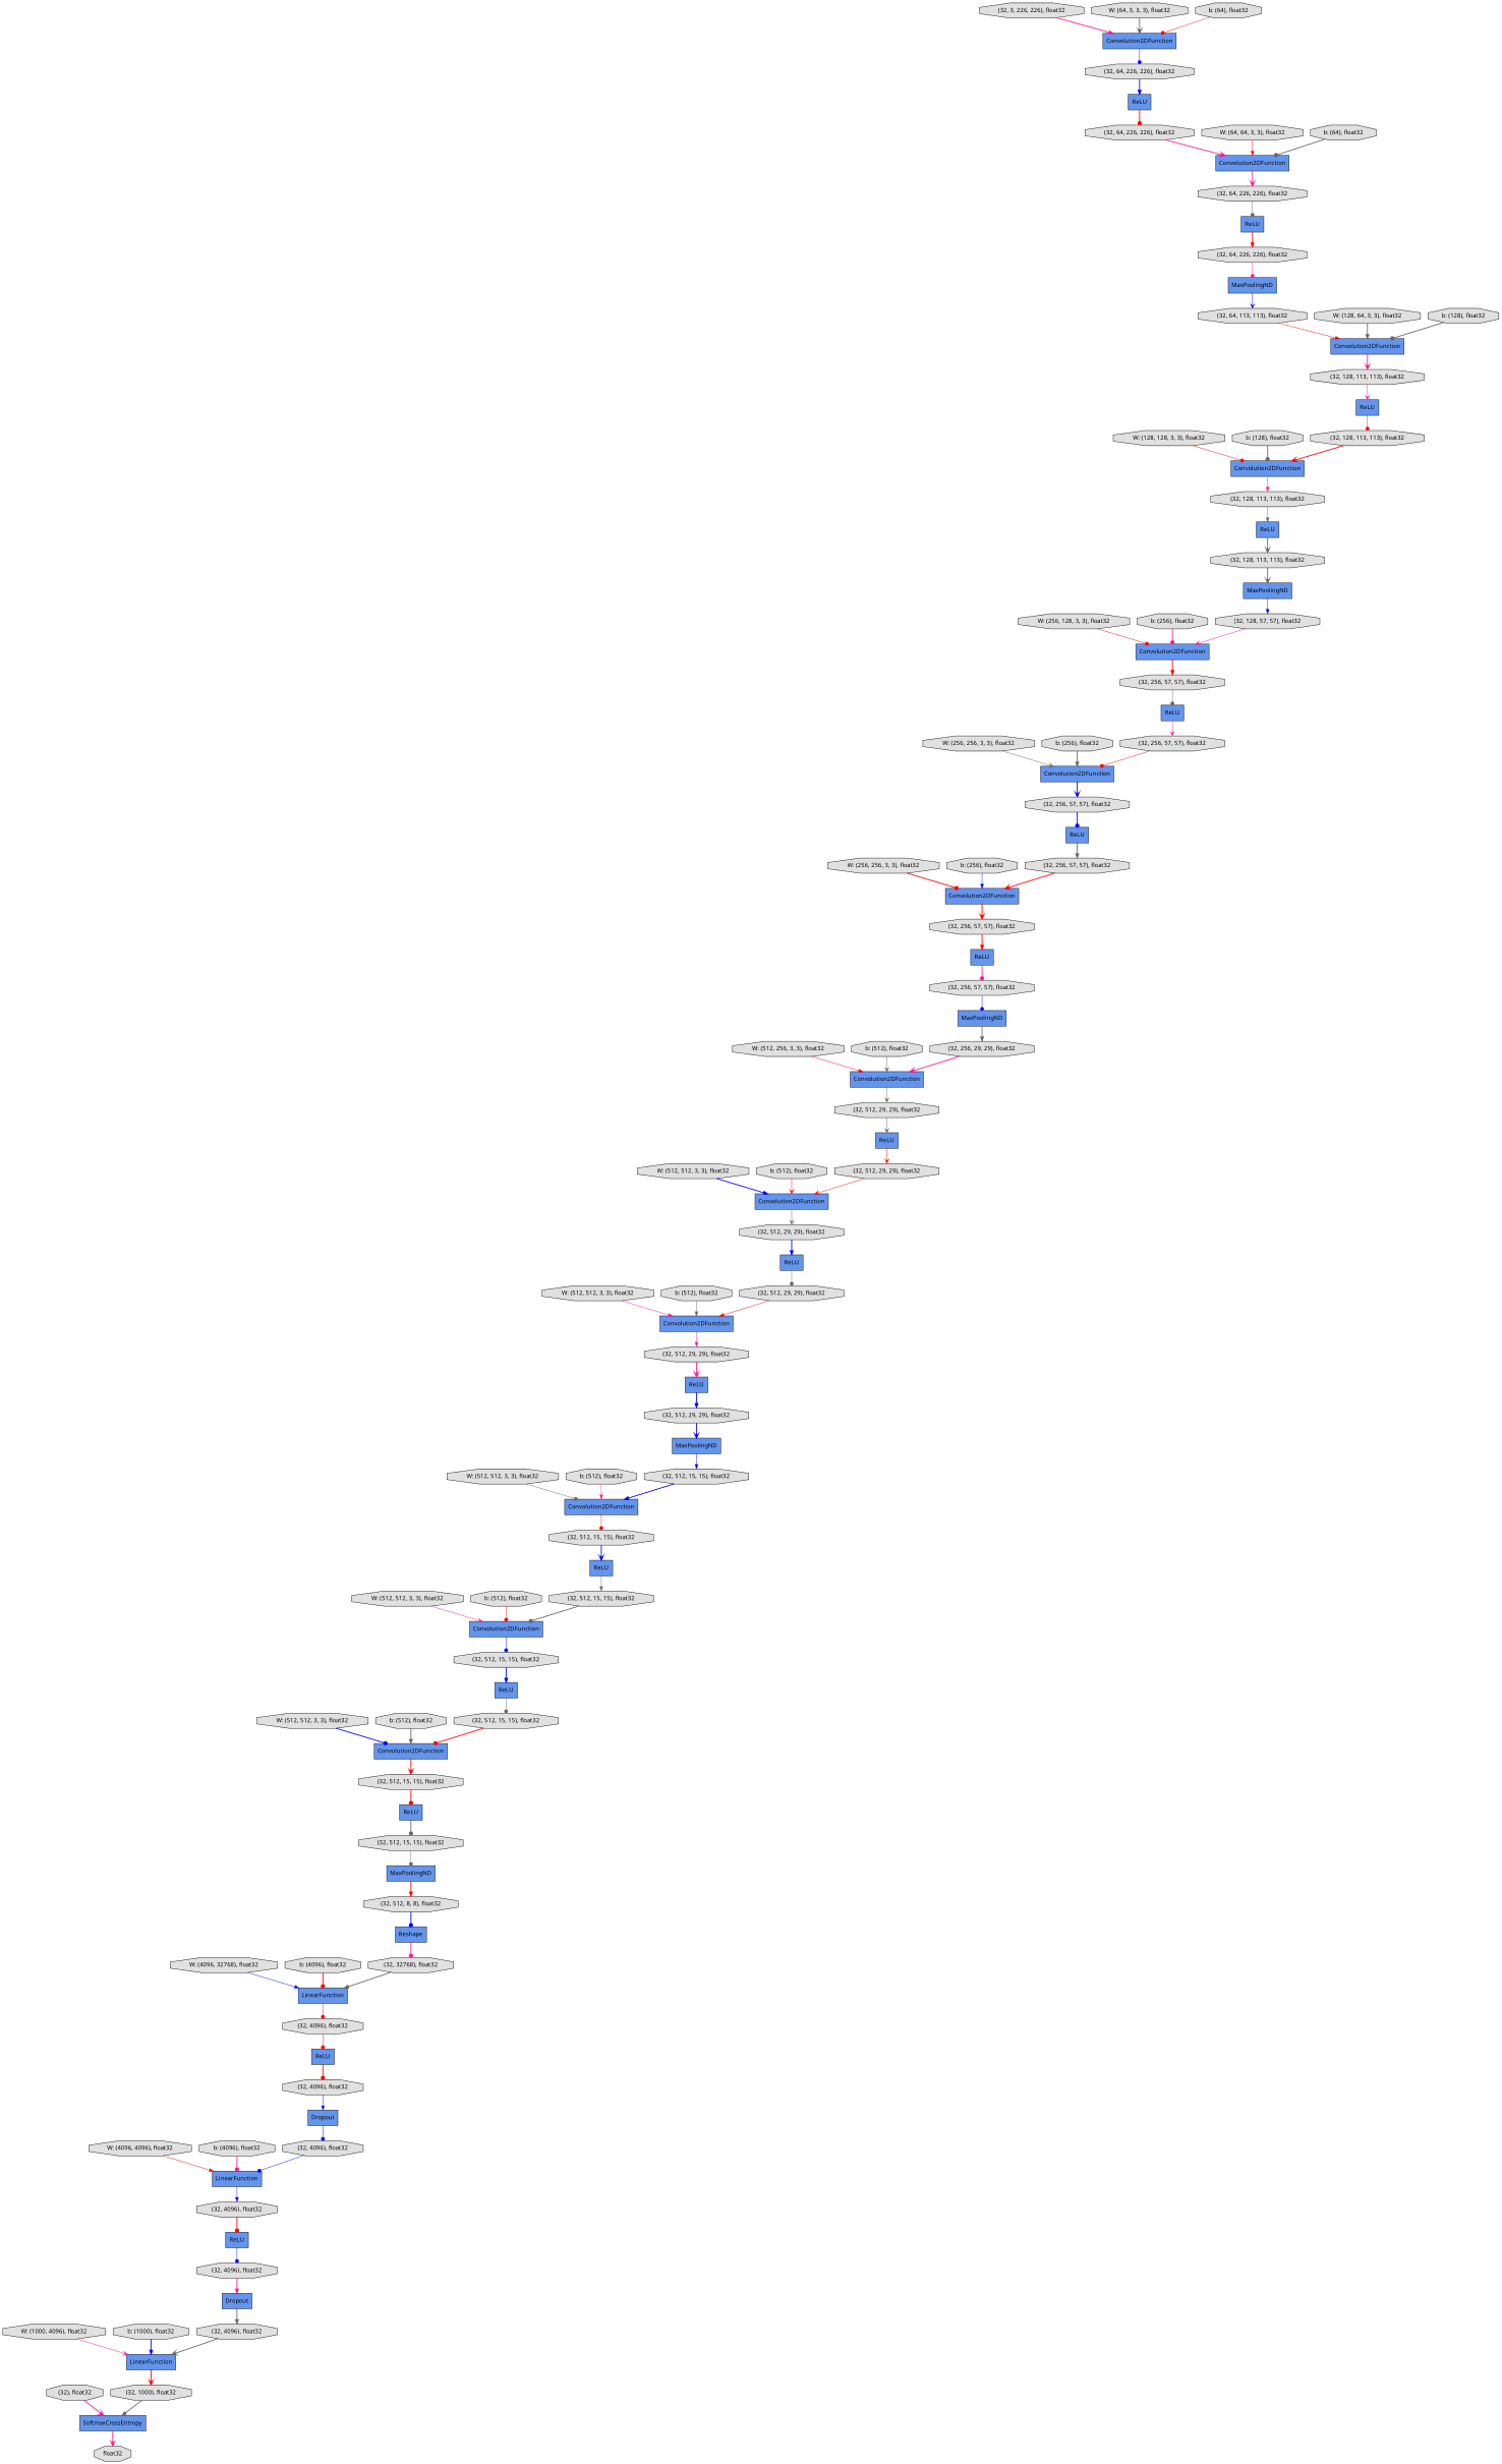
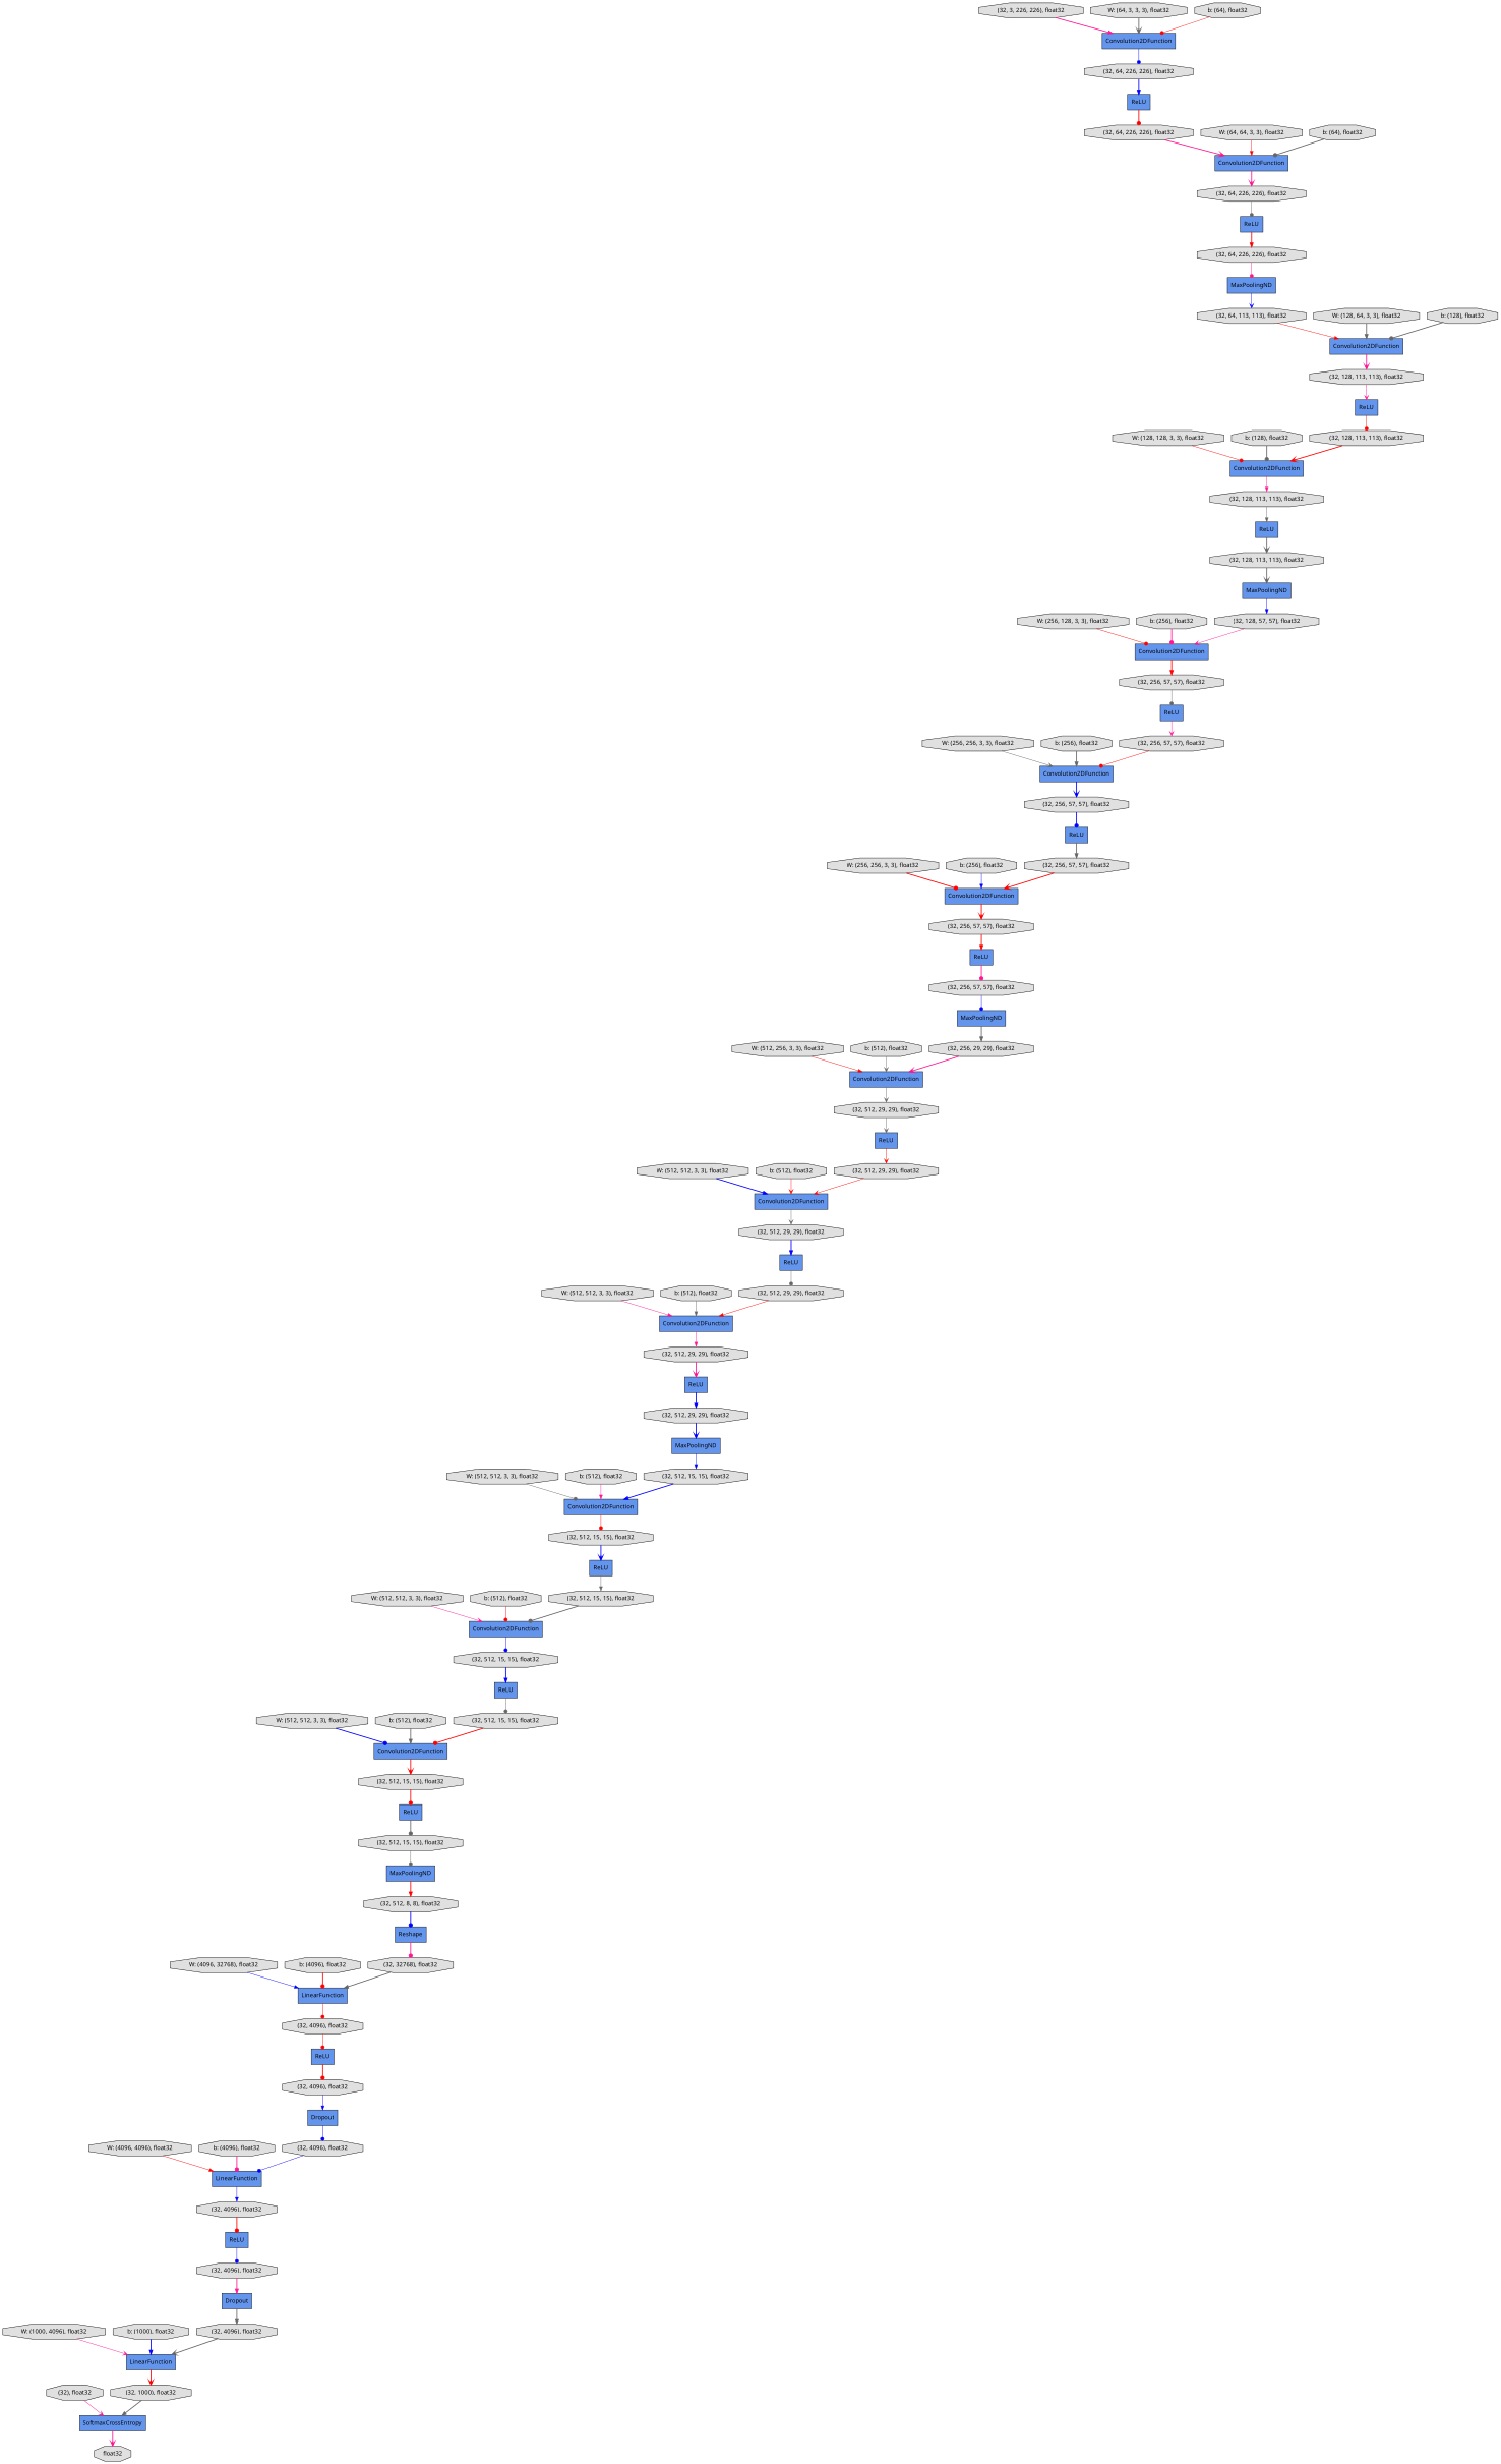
  digraph {
    fontname="Noto Sans"
    rankdir=TB
    node [fillcolor="#E0E0E0" fontname="Noto Sans" shape=octagon style=filled]
    edge [arrowhead=dot color=red fontname="Noto Sans" style=bold]
    n1 [fillcolor="#6495ED" label=ReLU shape=record]
    n2 [label="(32, 128, 113, 113), float32"]
    n3 [fillcolor="#6495ED" label=Convolution2DFunction shape=record]
    n4 [label="(32, 4096), float32"]
    n5 [fillcolor="#6495ED" label=ReLU shape=record]
    n6 [label="(32, 4096), float32"]
    n7 [fillcolor="#6495ED" label=Convolution2DFunction shape=record]
    n8 [label="(32, 64, 226, 226), float32"]
    n9 [fillcolor="#6495ED" label=ReLU shape=record]
    n10 [fillcolor="#6495ED" label=LinearFunction shape=record]
    n11 [label="(32, 1000), float32"]
    n12 [fillcolor="#6495ED" label=SoftmaxCrossEntropy shape=record]
    n13 [fillcolor="#6495ED" label=MaxPoolingND shape=record]
    n14 [label="(32, 64, 113, 113), float32"]
    n15 [fillcolor="#6495ED" label=Convolution2DFunction shape=record]
    n16 [label="(32, 3, 226, 226), float32"]
    n17 [fillcolor="#6495ED" label=Convolution2DFunction shape=record]
    n18 [label="(32, 64, 226, 226), float32"]
    n19 [fillcolor="#6495ED" label=Dropout shape=record]
    n20 [fillcolor="#6495ED" label=MaxPoolingND shape=record]
    n21 [label="(32, 128, 57, 57), float32"]
    n22 [fillcolor="#6495ED" label=Convolution2DFunction shape=record]
    n23 [label=float32]
    n24 [label="(32, 512, 15, 15), float32"]
    n25 [fillcolor="#6495ED" label=MaxPoolingND shape=record]
    n26 [label="(32, 512, 8, 8), float32"]
    n27 [fillcolor="#6495ED" label=MaxPoolingND shape=record]
    n28 [label="(32, 256, 29, 29), float32"]
    n29 [fillcolor="#6495ED" label=Convolution2DFunction shape=record]
    n30 [label="(32, 128, 113, 113), float32"]
    n31 [fillcolor="#6495ED" label=ReLU shape=record]
    n32 [label="(32, 256, 57, 57), float32"]
    n33 [fillcolor="#6495ED" label=Convolution2DFunction shape=record]
    n34 [label="(32, 32768), float32"]
    n35 [fillcolor="#6495ED" label=LinearFunction shape=record]
    n36 [label="(32, 4096), float32"]
    n37 [fillcolor="#6495ED" label=LinearFunction shape=record]
    n38 [label="(32, 256, 57, 57), float32"]
    n39 [label="(32, 64, 226, 226), float32"]
    n40 [fillcolor="#6495ED" label=Reshape shape=record]
    n41 [label="(32, 128, 113, 113), float32"]
    n42 [fillcolor="#6495ED" label=ReLU shape=record]
    n43 [label="(32, 128, 113, 113), float32"]
    n44 [fillcolor="#6495ED" label=ReLU shape=record]
    n45 [label="(32, 256, 57, 57), float32"]
    n46 [label="(32, 4096), float32"]
    n47 [fillcolor="#6495ED" label=ReLU shape=record]
    n48 [label="(32, 512, 29, 29), float32"]
    n49 [fillcolor="#6495ED" label=Convolution2DFunction shape=record]
    n50 [label="(32, 512, 29, 29), float32"]
    n51 [fillcolor="#6495ED" label=ReLU shape=record]
    n52 [label="(32), float32"]
    n53 [fillcolor="#6495ED" label=ReLU shape=record]
    n54 [label="(32, 256, 57, 57), float32"]
    n55 [fillcolor="#6495ED" label=Dropout shape=record]
    n56 [label="(32, 4096), float32"]
    n57 [fillcolor="#6495ED" label=Convolution2DFunction shape=record]
    n58 [label="(32, 256, 57, 57), float32"]
    n59 [label="(32, 256, 57, 57), float32"]
    n60 [label="(32, 4096), float32"]
    n61 [label="(32, 512, 29, 29), float32"]
    n62 [fillcolor="#6495ED" label=Convolution2DFunction shape=record]
    n63 [fillcolor="#6495ED" label=ReLU shape=record]
    n64 [fillcolor="#6495ED" label=ReLU shape=record]
    n65 [label="(32, 64, 226, 226), float32"]
    n66 [label="W: (64, 3, 3, 3), float32"]
    n67 [label="(32, 512, 29, 29), float32"]
    n68 [label="(32, 512, 29, 29), float32"]
    n69 [label="W: (512, 256, 3, 3), float32"]
    n70 [label="W: (64, 64, 3, 3), float32"]
    n71 [fillcolor="#6495ED" label=ReLU shape=record]
    n72 [label="(32, 512, 15, 15), float32"]
    n73 [fillcolor="#6495ED" label=Convolution2DFunction shape=record]
    n74 [label="W: (4096, 32768), float32"]
    n75 [label="(32, 512, 15, 15), float32"]
    n76 [fillcolor="#6495ED" label=Convolution2DFunction shape=record]
    n77 [label="(32, 512, 15, 15), float32"]
    n78 [label="b: (64), float32"]
    n79 [label="b: (512), float32"]
    n80 [label="b: (4096), float32"]
    n81 [label="W: (128, 64, 3, 3), float32"]
    n82 [label="W: (512, 512, 3, 3), float32"]
    n83 [fillcolor="#6495ED" label=ReLU shape=record]
    n84 [label="W: (4096, 4096), float32"]
    n85 [fillcolor="#6495ED" label=ReLU shape=record]
    n86 [label="(32, 512, 15, 15), float32"]
    n87 [fillcolor="#6495ED" label=Convolution2DFunction shape=record]
    n88 [label="b: (128), float32"]
    n89 [fillcolor="#6495ED" label=ReLU shape=record]
    n90 [label="(32, 512, 29, 29), float32"]
    n91 [label="b: (512), float32"]
    n92 [fillcolor="#6495ED" label=MaxPoolingND shape=record]
    n93 [label="b: (4096), float32"]
    n94 [label="(32, 512, 15, 15), float32"]
    n95 [label="W: (128, 128, 3, 3), float32"]
    n96 [label="W: (512, 512, 3, 3), float32"]
    n97 [label="W: (1000, 4096), float32"]
    n98 [label="b: (128), float32"]
    n99 [label="(32, 512, 15, 15), float32"]
    n100 [label="b: (512), float32"]
    n101 [label="W: (256, 128, 3, 3), float32"]
    n102 [label="b: (1000), float32"]
    n103 [label="W: (512, 512, 3, 3), float32"]
    n104 [label="b: (256), float32"]
    n105 [label="b: (512), float32"]
    n106 [label="W: (256, 256, 3, 3), float32"]
    n107 [label="W: (512, 512, 3, 3), float32"]
    n108 [label="b: (256), float32"]
    n109 [label="b: (512), float32"]
    n110 [label="W: (256, 256, 3, 3), float32"]
    n111 [label="W: (512, 512, 3, 3), float32"]
    n112 [label="b: (64), float32"]
    n113 [label="b: (256), float32"]
    n114 [label="b: (512), float32"]
    n1 -> n2 [style=solid]
    n2 -> n3 [arrowhead=vee]
    n3 -> n41 [arrowhead=normal color=deeppink style=solid]
    n4 -> n5
    n5 -> n6 [color=blue style=solid]
    n6 -> n19 [arrowhead=normal color=deeppink]
    n7 -> n8 [arrowhead=vee color=deeppink]
    n8 -> n9 [color=gray40 style=solid]
    n9 -> n39 [arrowhead=normal]
    n10 -> n11 [arrowhead=vee]
    n11 -> n12 [arrowhead=normal color=gray40]
    n12 -> n23 [arrowhead=vee color=deeppink]
    n13 -> n14 [arrowhead=vee color=blue style=solid]
    n14 -> n15 [arrowhead=normal style=solid]
    n15 -> n30 [arrowhead=vee color=deeppink]
    n16 -> n17 [arrowhead=normal color=deeppink]
    n17 -> n18 [color=blue style=solid]
    n18 -> n63 [arrowhead=normal color=blue]
    n19 -> n46 [arrowhead=normal color=gray40]
    n20 -> n21 [arrowhead=normal color=blue style=solid]
    n21 -> n22 [arrowhead=vee color=deeppink style=solid]
    n22 -> n38 [arrowhead=normal]
    n24 -> n25 [color=gray40 style=solid]
    n25 -> n26 [arrowhead=normal]
    n26 -> n40 [color=blue]
    n27 -> n28 [arrowhead=normal color=gray40]
    n28 -> n29 [arrowhead=vee color=deeppink]
    n29 -> n67 [arrowhead=vee color=gray40 style=solid]
    n30 -> n1 [arrowhead=vee color=deeppink style=solid]
    n31 -> n32 [arrowhead=normal color=gray40]
    n32 -> n33 [arrowhead=vee]
    n33 -> n59 [arrowhead=vee]
    n34 -> n35 [arrowhead=normal color=gray40]
    n35 -> n36 [style=solid]
    n36 -> n64 [style=solid]
    n37 -> n4 [arrowhead=normal color=blue style=solid]
    n38 -> n44 [color=gray40 style=solid]
    n39 -> n13 [color=deeppink style=solid]
    n40 -> n34 [color=deeppink]
    n41 -> n42 [arrowhead=normal color=gray40 style=solid]
    n42 -> n43 [arrowhead=vee color=gray40]
    n43 -> n20 [arrowhead=vee color=gray40]
    n44 -> n45 [arrowhead=vee color=deeppink style=solid]
    n45 -> n57 [style=solid]
    n46 -> n10 [arrowhead=vee color=gray40]
    n47 -> n48 [arrowhead=vee style=solid]
    n48 -> n49 [arrowhead=vee style=solid]
    n49 -> n50 [arrowhead=vee color=gray40 style=solid]
    n50 -> n51 [arrowhead=normal color=blue]
    n51 -> n61 [color=gray40 style=solid]
-   n52 -> n12 [arrowhead=vee color=deeppink]
+   n52 -> n12 [arrowhead=vee color=deeppink style=solid]
    n53 -> n54 [color=deeppink]
    n54 -> n27 [color=blue style=solid]
    n55 -> n56 [color=blue style=solid]
    n56 -> n37 [color=blue style=solid]
    n57 -> n58 [arrowhead=vee color=blue]
    n58 -> n31 [color=blue]
    n59 -> n53 [arrowhead=normal]
    n60 -> n55 [arrowhead=normal color=blue style=solid]
    n61 -> n62 [arrowhead=normal style=solid]
    n62 -> n68 [arrowhead=normal color=deeppink style=solid]
    n63 -> n65
    n64 -> n60
    n65 -> n7 [arrowhead=vee color=deeppink]
    n66 -> n17 [arrowhead=vee color=gray40]
    n67 -> n47 [arrowhead=vee color=gray40 style=solid]
    n68 -> n89 [arrowhead=vee color=deeppink]
    n69 -> n29 [arrowhead=normal style=solid]
    n70 -> n7 [arrowhead=normal style=solid]
    n71 -> n72 [color=gray40 style=solid]
    n72 -> n73
    n73 -> n94 [arrowhead=vee]
    n74 -> n35 [arrowhead=normal color=blue style=solid]
    n75 -> n76 [arrowhead=normal color=blue]
    n76 -> n77 [style=solid]
    n77 -> n85 [arrowhead=vee color=blue]
    n78 -> n7 [color=gray40]
    n79 -> n29 [arrowhead=vee color=gray40 style=solid]
    n80 -> n35
    n81 -> n15 [arrowhead=normal color=gray40]
    n82 -> n49 [arrowhead=normal color=blue]
    n83 -> n24 [color=gray40]
    n84 -> n37 [arrowhead=normal style=solid]
    n85 -> n86 [arrowhead=normal color=gray40 style=solid]
    n86 -> n87 [color=gray40]
    n87 -> n99 [color=blue style=solid]
    n88 -> n15 [color=gray40]
    n89 -> n90 [arrowhead=normal color=blue]
    n90 -> n92 [arrowhead=vee color=blue]
    n91 -> n49 [arrowhead=vee style=solid]
    n92 -> n75 [arrowhead=normal color=blue style=solid]
    n93 -> n37 [color=deeppink]
    n94 -> n83
    n95 -> n3 [style=solid]
    n96 -> n62 [arrowhead=normal color=deeppink style=solid]
    n97 -> n10 [arrowhead=vee color=deeppink style=solid]
    n98 -> n3 [color=gray40]
    n99 -> n71 [arrowhead=normal color=blue]
    n100 -> n62 [arrowhead=normal color=gray40 style=solid]
    n101 -> n22 [style=solid]
    n102 -> n10 [arrowhead=normal color=blue]
    n103 -> n76 [color=gray40 style=solid]
    n104 -> n22 [color=deeppink]
    n105 -> n76 [arrowhead=normal color=deeppink style=solid]
    n106 -> n57 [arrowhead=vee color=gray40 style=solid]
    n107 -> n87 [arrowhead=vee color=deeppink style=solid]
    n108 -> n57 [arrowhead=normal color=gray40]
    n109 -> n87 [style=solid]
    n110 -> n33
    n111 -> n73 [color=blue]
    n112 -> n17 [style=solid]
    n113 -> n33 [arrowhead=normal color=blue style=solid]
    n114 -> n73 [arrowhead=normal color=gray40]
  }
